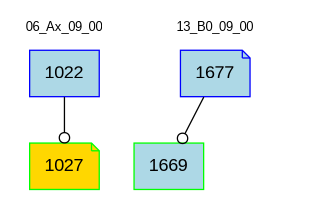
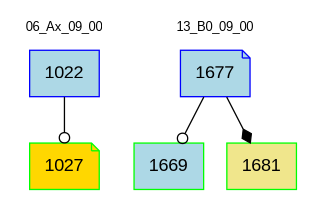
  digraph {
    fontname="Liberation Sans"
    node [color=green fillcolor=lightblue fontname="Liberation Sans" shape=box style=filled]
    edge [arrowhead=odot color=black fontname="Liberation Sans"]
    n1 [color=blue label=1022]
    n2 [fillcolor=gold label=1027 shape=note]
    n3 [color=blue label=1677 shape=note]
    n4 [label=1669]
+   n5 [fillcolor=khaki label=1681]
    subgraph cluster_1 {
      color=white
      fontsize=10
      label="06_Ax_09_00"
      n1
      n2
    }
    subgraph cluster_2 {
      color=white
      fontsize=10
      label="13_B0_09_00"
      n3
      n4
+     n5
    }
    n1 -> n2
    n3 -> n4
+   n3 -> n5 [arrowhead=diamond]
  }
